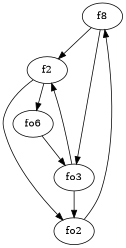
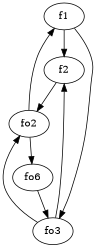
  strict digraph {
    edge [weight=2]
-   f1 [label=f8]
+   f1
    f2
    fo3
    fo2
    n5 [label=fo6]
    f1 -> f2
    f1 -> fo3
    f2 -> fo2
    fo3 -> f2
    fo3 -> fo2
    fo2 -> f1
-   f2 -> n5
+   fo2 -> n5
    n5 -> fo3
  }
